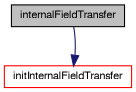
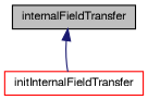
  digraph {
    rankdir=TB
    node [fontname=FreeSans fontsize=10 shape=record]
    n1 [color=black fillcolor=grey75 fontcolor=black height=0.2 label=internalFieldTransfer style=filled width=0.4]
    n2 [color=red height=0.2 label=initInternalFieldTransfer width=0.4]
-   n2 -> n1 [color=midnightblue dir=back fontname=FreeSans fontsize=10 labelfontname=FreeSans labelfontsize=10 style=solid]
+   n1 -> n2 [color=midnightblue dir=back fontname=FreeSans fontsize=10 labelfontname=FreeSans labelfontsize=10 style=solid]
  }
